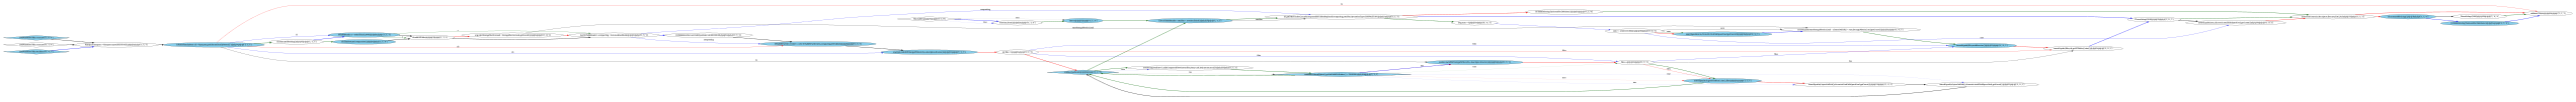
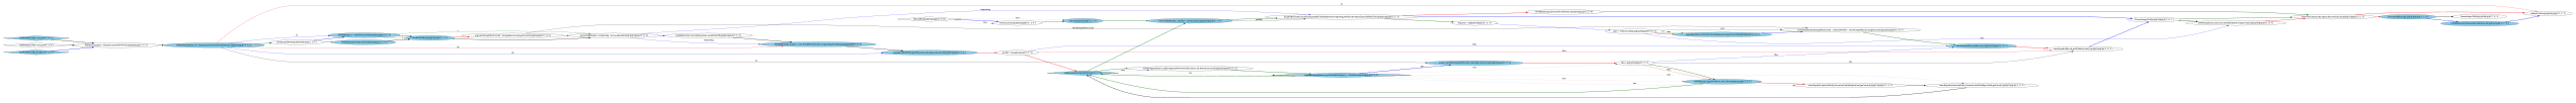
  digraph {
    fontname=Merriweather
    rankdir=LR
    node [fillcolor=white fontname=Merriweather shape=ellipse style=filled]
    edge [color=blue fontname=Merriweather style=bold]
    n1 [fillcolor=skyblue label="SSTableReader s = writeFile(cfs,1000)@@@6@@@['1', '1', '1']"]
-   n2 [label="cfs.addSSTable(s)@@@7@@@['1', '1', '1']"]
+   n2 [fillcolor=skyblue label="cfs.addSSTable(s)@@@7@@@['1', '1', '1']"]
    n3 [label="Set<SSTableReader> compacting = Sets.newHashSet(s)@@@9@@@['1', '1', '1']"]
    n4 [label="long startStorageMetricsLoad = StorageMetrics.load.getCount()@@@8@@@['0', '0', '1']"]
    n5 [label="cfs.getDataTracker().markCompactedSSTablesReplaced(compacting,sstables,OperationType.COMPACTION)@@@28@@@['1', '1', '1']"]
    n6 [fillcolor=skyblue label="SSTableRewriter rewriter = new SSTableRewriter(cfs,compacting,1000,false)@@@11@@@['1', '1', '1']"]
    n7 [label="SSTableRewriter.overrideOpenInterval(10000000)@@@10@@@['1', '1', '1']"]
    n8 [fillcolor=skyblue label="List<SSTableReader> sstables = rewriter.finish()@@@27@@@['1', '1', '1']"]
    n9 [label="long sum = 0@@@29@@@['0', '0', '1']"]
    n10 [label="Thread.sleep(1000)@@@35@@@['1', '0', '1']"]
    n11 [label="SSTableDeletingTask.waitForDeletions()@@@31@@@['0', '1', '0']"]
    n12 [label="assertEquals(sum,cfs.metric.totalDiskSpaceUsed.getCount())@@@36@@@['0', '0', '1']"]
    n13 [label="assertFileCounts(s.descriptor.directory.list(),0,0)@@@37@@@['1', '1', '1']"]
    n14 [label="validateCFS(cfs)@@@38@@@['1', '1', '1']"]
    n15 [fillcolor=skyblue label="cfs.truncateBlocking()@@@33@@@['1', '1', '0']"]
    n16 [label="assertEquals(startStorageMetricsLoad - s.bytesOnDisk() + sum,StorageMetrics.load.getCount())@@@32@@@['0', '0', '1']"]
    n17 [fillcolor=skyblue label="assertEquals(files,sstables.size())@@@33@@@['0', '0', '1']"]
    n18 [label="assertEquals(files,cfs.getSSTables().size())@@@34@@@['0', '0', '1']"]
    n19 [fillcolor=skyblue label="testNumberOfFiles_truncate['1', '0', '0']" shape=diamond]
    n20 [label="Keyspace keyspace = Keyspace.open(KEYSPACE)@@@3@@@['1', '1', '1']"]
    n21 [fillcolor=skyblue label="ColumnFamilyStore cfs = keyspace.getColumnFamilyStore(CF)@@@4@@@['1', '1', '1']"]
    n22 [fillcolor=skyblue label="assertEquals(sum,cfs.metric.liveDiskSpaceUsed.getCount())@@@31@@@['0', '0', '1']"]
    n23 [fillcolor=skyblue label="assertEquals(cfs.getSSTables().size(),files)@@@21@@@['1', '1', '1']"]
    n24 [label="assertEquals(s.bytesOnDisk(),cfs.metric.liveDiskSpaceUsed.getCount())@@@22@@@['0', '0', '1']"]
    n25 [fillcolor=skyblue label="scanner.hasNext()@@@16@@@['1', '1', '1']" shape=diamond]
    n26 [label="assertEquals(s.bytesOnDisk(),cfs.metric.totalDiskSpaceUsed.getCount())@@@23@@@['0', '0', '1']"]
    n27 [label="rewriter.append(new LazilyCompactedRow(controller,Arrays.asList(scanner.next())))@@@17@@@['1', '1', '1']"]
    n28 [fillcolor=skyblue label="rewriter.currentWriter().getOnDiskFilePointer() > 25000000@@@18@@@['1', '1', '1']" shape=diamond]
    n29 [fillcolor=skyblue label="throw t@@@27@@@['0', '1', '0']"]
    n30 [fillcolor=skyblue label="rewriter.switchWriter(getWriter(cfs,s.descriptor.directory))@@@12@@@['1', '1', '1']"]
    n31 [label="int files = 1@@@13@@@['1', '1', '1']"]
    n32 [fillcolor=skyblue label="SSTableDeletingTask.waitForDeletions()@@@34@@@['0', '1', '0']"]
    n33 [fillcolor=skyblue label="rewriter.switchWriter(getWriter(cfs,s.descriptor.directory))@@@19@@@['1', '1', '1']"]
    n34 [label="cfs.truncateBlocking()@@@5@@@['1', '1', '1']"]
    n35 [label="sum += x.bytesOnDisk()@@@30@@@['0', '0', '1']"]
    n36 [label="files++@@@20@@@['1', '1', '1']"]
    n37 [label="Throwable t@@@25@@@['0', '1', '0']" shape=diamond]
    n38 [label="rewriter.abort()@@@26@@@['0', '1', '0']"]
    n39 [fillcolor=skyblue label="cfs.disableAutoCompaction()@@@6@@@['1', '1', '0']"]
    n40 [label="Thread.sleep(1000)@@@29@@@['1', '0', '0']"]
    n41 [label="testNumberOfFiles_truncate['0', '1', '0']" shape=diamond]
    n42 [fillcolor=skyblue label="testNumberOfFilesAndSizes['0', '0', '1']" shape=diamond]
    n1 -> n2 [color=black]
    n1 -> n2 [color=darkgreen label=s style=solid]
    n1 -> n3 [color=darkgreen label=s style=solid]
    n2 -> n3 [color=black]
    n2 -> n4 [color=red]
    n3 -> n5 [label=compacting style=solid]
    n3 -> n6 [label=compacting style=solid]
    n3 -> n7
    n4 -> n3 [color=red]
    n4 -> n16 [color=black label=startStorageMetricsLoad style=solid]
    n5 -> n9 [color=darkgreen]
    n5 -> n10
    n5 -> n11 [color=red]
    n6 -> n30 [color=black]
    n7 -> n6 [color=black]
    n8 -> n5 [color=black label=sstables style=solid]
    n8 -> n5 [color=darkgreen]
    n9 -> n35 [style=solid]
    n10 -> n12 [color=black]
    n10 -> n13 [color=darkgreen]
    n11 -> n13 [color=darkgreen]
    n12 -> n13 [color=red]
    n13 -> n14 [color=red]
    n13 -> n15 [color=red]
    n15 -> n32
    n15 -> n40 [color=black]
    n16 -> n17 [color=darkgreen]
    n17 -> n18 [color=red]
    n18 -> n10
    n19 -> n20 [color=black]
    n20 -> n21 [color=black]
    n21 -> n1 [label=cfs style=solid]
    n21 -> n6 [color=red label=cfs style=solid]
    n21 -> n14 [color=red label=cfs style=solid]
    n21 -> n30 [label=cfs style=solid]
    n21 -> n33 [color=black label=cfs style=solid]
    n21 -> n34 [color=darkgreen]
    n22 -> n16
    n23 -> n24 [color=red]
    n23 -> n25 [color=darkgreen]
    n24 -> n26 [color=black]
    n25 -> n8 [color=darkgreen]
    n25 -> n27 [label=true style=dotted]
    n25 -> n27 [color=darkgreen]
    n25 -> n28 [color=black label=true style=dotted]
    n26 -> n25 [color=black]
    n27 -> n28 [color=darkgreen]
    n28 -> n23 [color=red label=true style=dotted]
    n28 -> n24 [label=true style=dotted]
    n28 -> n25 [color=darkgreen]
    n28 -> n26 [label=true style=dotted]
    n28 -> n33
    n28 -> n33 [color=red label=true style=dotted]
    n28 -> n36 [color=darkgreen label=true style=dotted]
    n29 -> n8 [color=darkgreen]
    n30 -> n31 [color=red]
    n31 -> n17 [label=files style=solid]
    n31 -> n18 [color=red label=files style=solid]
    n31 -> n25 [color=red]
-   n31 -> n36 [label=files style=solid]
    n32 -> n14
    n33 -> n36 [color=red]
    n34 -> n1
    n34 -> n39 [color=darkgreen]
    n35 -> n12 [label=sum style=solid]
    n35 -> n16 [color=black label=sum style=solid]
    n35 -> n22 [color=red]
    n35 -> n22 [color=darkgreen label=sum style=solid]
    n36 -> n17 [label=files style=solid]
    n36 -> n18 [color=black label=files style=solid]
    n36 -> n23 [color=darkgreen]
    n36 -> n23 [color=red label=files style=solid]
    n37 -> n29 [color=black label=true style=dotted]
    n37 -> n38
    n37 -> n38 [label=true style=dotted]
    n38 -> n29 [color=darkgreen]
    n39 -> n2 [color=black]
-   n40 -> n14 [color=darkgreen]
    n41 -> n20 [color=black]
    n42 -> n20
  }
